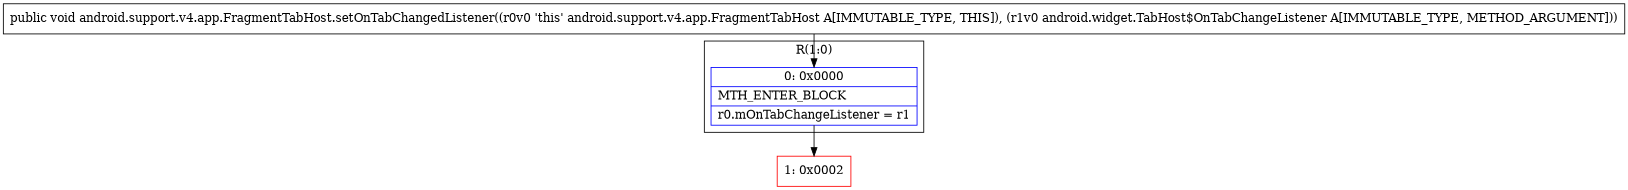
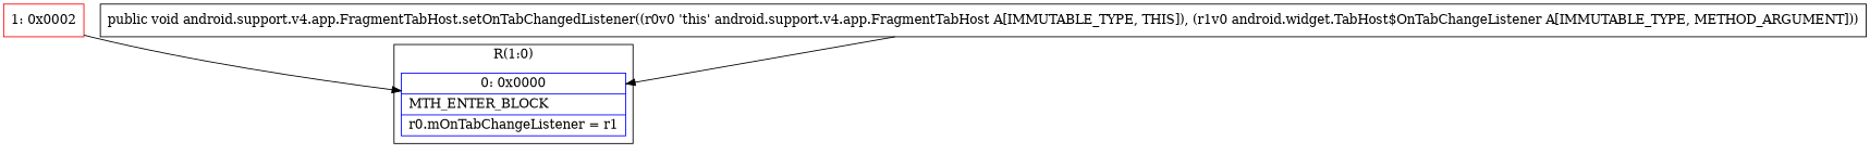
  digraph {
    node [shape=record]
    n1 [color=blue label="{0\:\ 0x0000|MTH_ENTER_BLOCK\l|r0.mOnTabChangeListener = r1\l}"]
    n2 [color=red label="{1\:\ 0x0002}"]
    n3 [label="{public void android.support.v4.app.FragmentTabHost.setOnTabChangedListener((r0v0 'this' android.support.v4.app.FragmentTabHost A[IMMUTABLE_TYPE, THIS]), (r1v0 android.widget.TabHost$OnTabChangeListener A[IMMUTABLE_TYPE, METHOD_ARGUMENT])) }"]
    subgraph cluster_1 {
      label="R(1:0)"
      n1
    }
-   n1 -> n2
+   n2 -> n1
    n3 -> n1
  }
